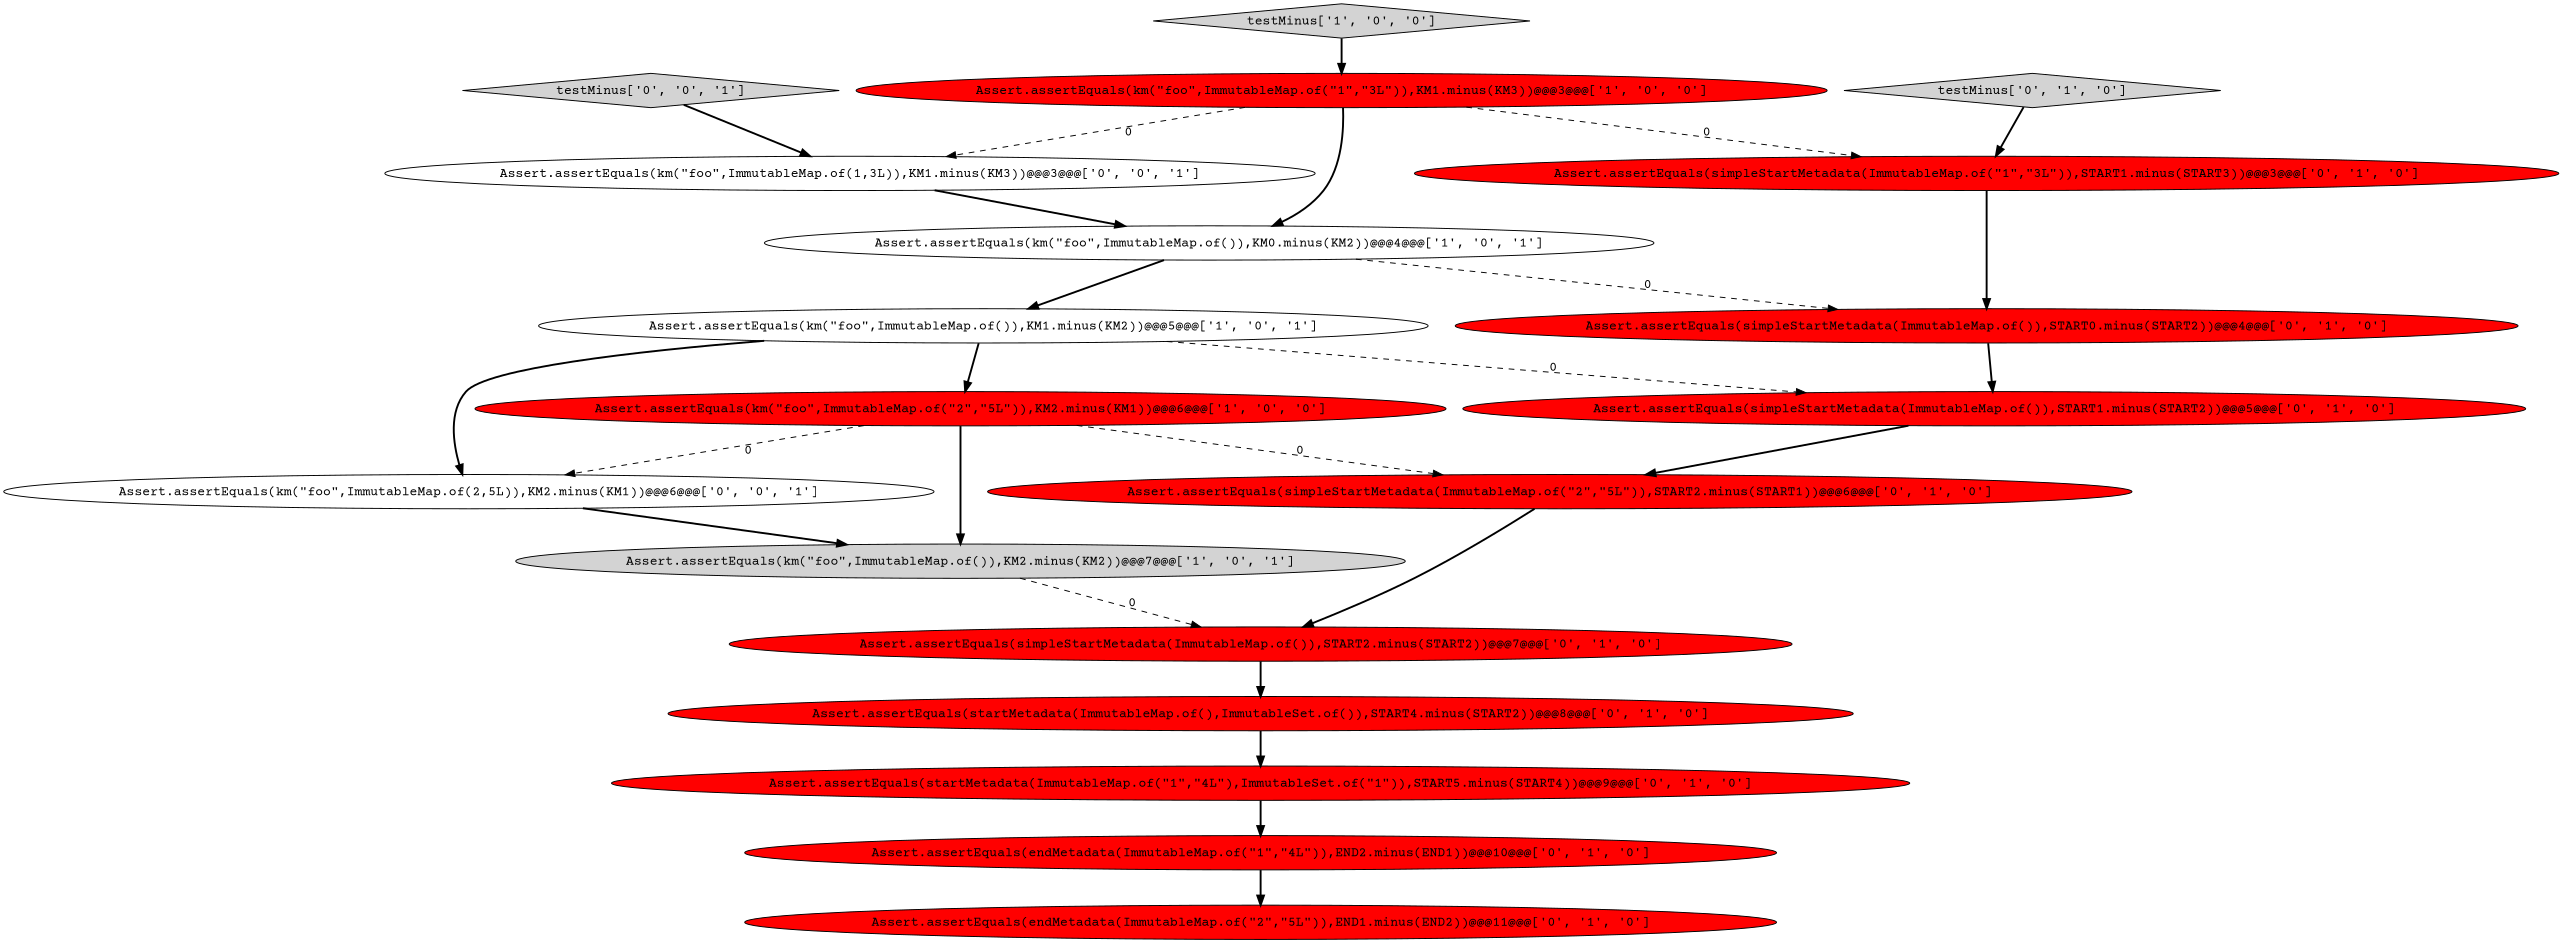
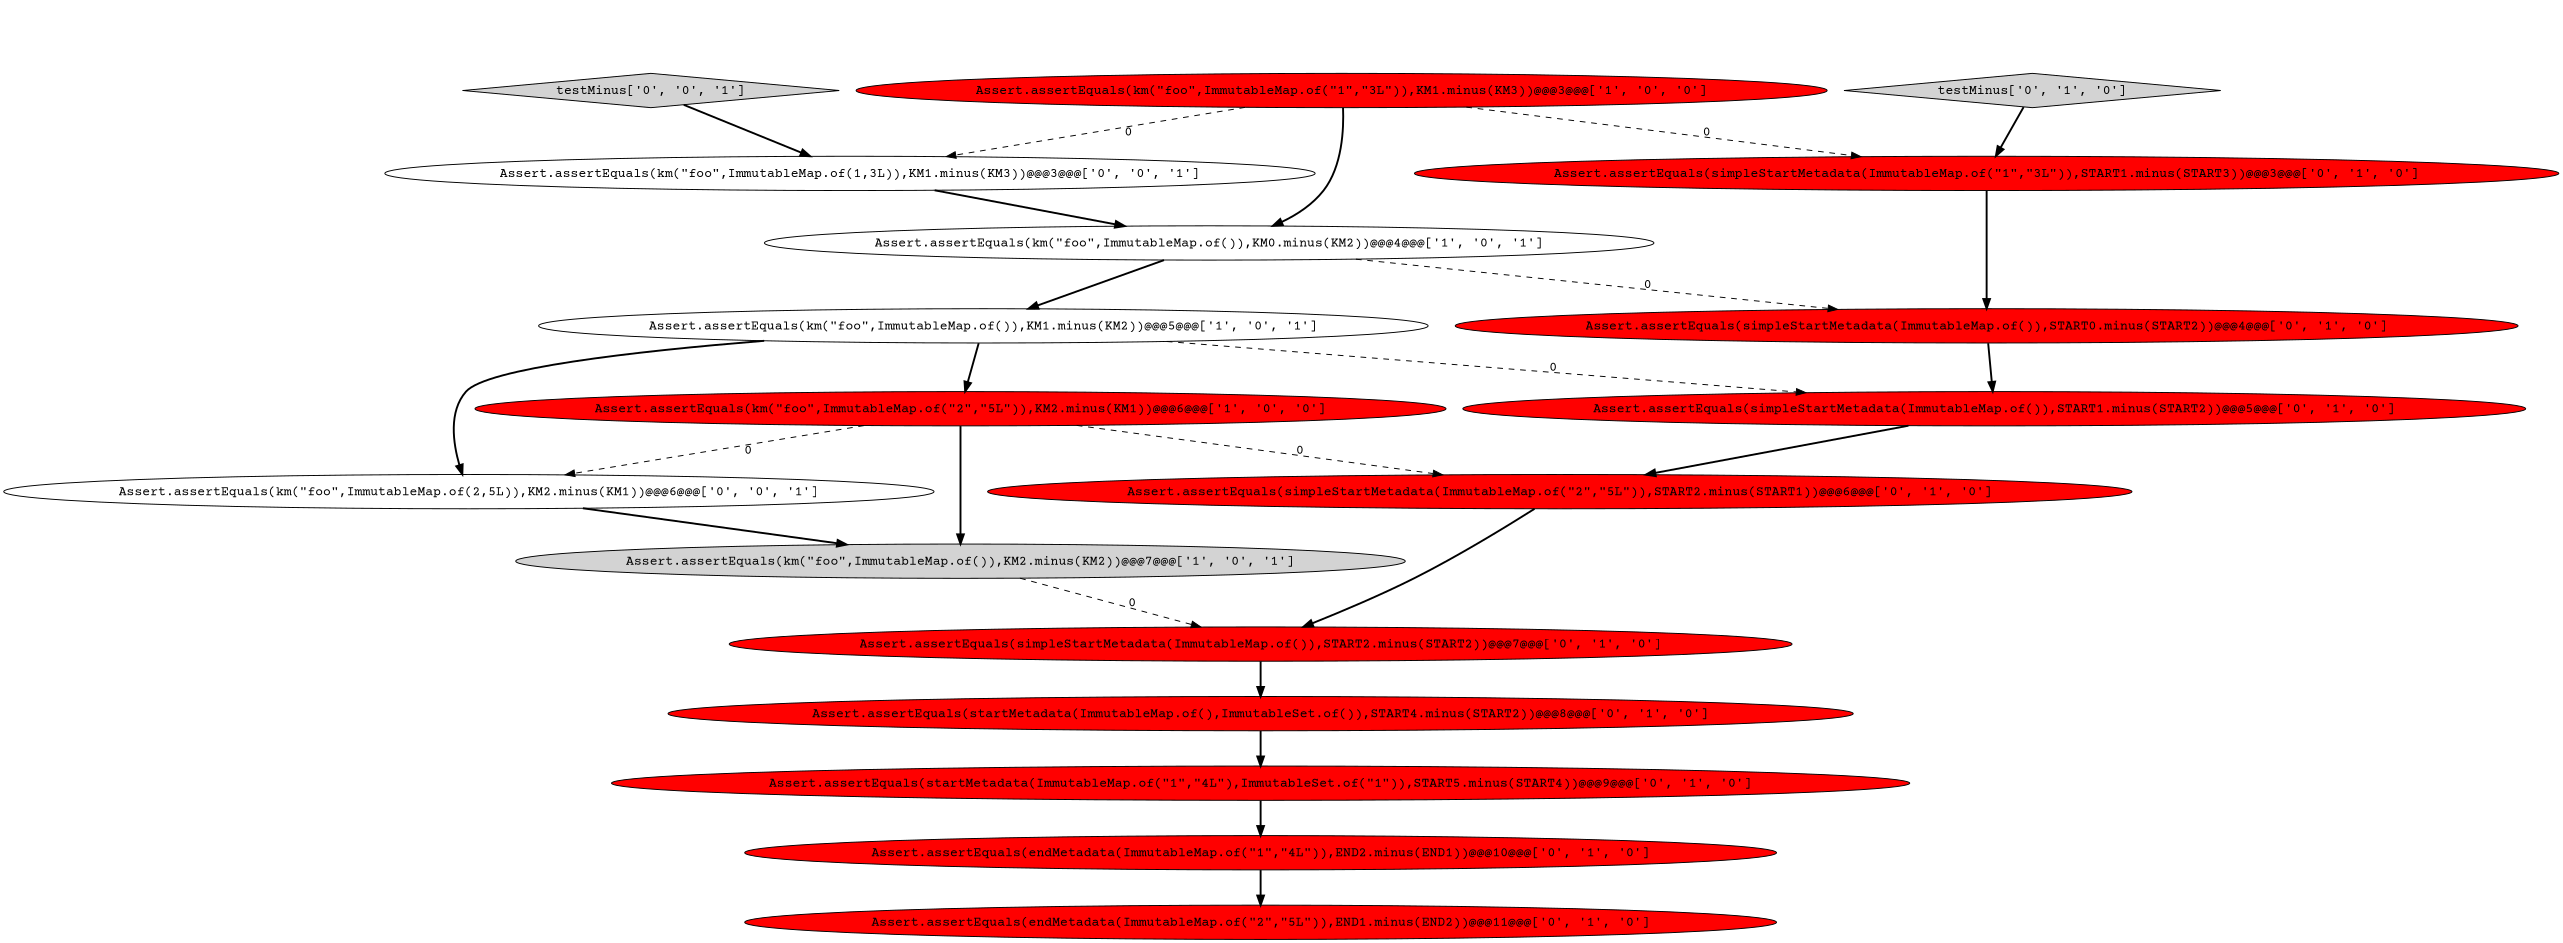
  digraph {
    fontname="Courier Prime"
    node [fillcolor=red shape=ellipse style=filled fontname="Courier Prime"]
    edge [style=bold fontname="Courier Prime"]
    n1 [fillcolor=white label="Assert.assertEquals(km(\"foo\",ImmutableMap.of(1,3L)),KM1.minus(KM3))@@@3@@@['0', '0', '1']"]
    n2 [fillcolor=white label="Assert.assertEquals(km(\"foo\",ImmutableMap.of()),KM0.minus(KM2))@@@4@@@['1', '0', '1']"]
    n3 [label="Assert.assertEquals(km(\"foo\",ImmutableMap.of(\"1\",\"3L\")),KM1.minus(KM3))@@@3@@@['1', '0', '0']"]
    n4 [label="Assert.assertEquals(simpleStartMetadata(ImmutableMap.of(\"1\",\"3L\")),START1.minus(START3))@@@3@@@['0', '1', '0']"]
    n5 [fillcolor=lightgray label="testMinus['0', '1', '0']" shape=diamond]
    n6 [fillcolor=white label="Assert.assertEquals(km(\"foo\",ImmutableMap.of(2,5L)),KM2.minus(KM1))@@@6@@@['0', '0', '1']"]
    n7 [fillcolor=lightgray label="Assert.assertEquals(km(\"foo\",ImmutableMap.of()),KM2.minus(KM2))@@@7@@@['1', '0', '1']"]
-   n8 [fillcolor=lightgray label="testMinus['1', '0', '0']" shape=diamond]
    n9 [label="Assert.assertEquals(startMetadata(ImmutableMap.of(\"1\",\"4L\"),ImmutableSet.of(\"1\")),START5.minus(START4))@@@9@@@['0', '1', '0']"]
    n10 [label="Assert.assertEquals(endMetadata(ImmutableMap.of(\"1\",\"4L\")),END2.minus(END1))@@@10@@@['0', '1', '0']"]
    n11 [label="Assert.assertEquals(endMetadata(ImmutableMap.of(\"2\",\"5L\")),END1.minus(END2))@@@11@@@['0', '1', '0']"]
    n12 [label="Assert.assertEquals(simpleStartMetadata(ImmutableMap.of()),START1.minus(START2))@@@5@@@['0', '1', '0']"]
    n13 [label="Assert.assertEquals(simpleStartMetadata(ImmutableMap.of(\"2\",\"5L\")),START2.minus(START1))@@@6@@@['0', '1', '0']"]
    n14 [label="Assert.assertEquals(startMetadata(ImmutableMap.of(),ImmutableSet.of()),START4.minus(START2))@@@8@@@['0', '1', '0']"]
    n15 [fillcolor=lightgray label="testMinus['0', '0', '1']" shape=diamond]
    n16 [label="Assert.assertEquals(simpleStartMetadata(ImmutableMap.of()),START0.minus(START2))@@@4@@@['0', '1', '0']"]
    n17 [fillcolor=white label="Assert.assertEquals(km(\"foo\",ImmutableMap.of()),KM1.minus(KM2))@@@5@@@['1', '0', '1']"]
    n18 [label="Assert.assertEquals(simpleStartMetadata(ImmutableMap.of()),START2.minus(START2))@@@7@@@['0', '1', '0']"]
    n19 [label="Assert.assertEquals(km(\"foo\",ImmutableMap.of(\"2\",\"5L\")),KM2.minus(KM1))@@@6@@@['1', '0', '0']"]
    n1 -> n2
    n2 -> n16 [label=0 style=dashed]
    n2 -> n17
    n3 -> n1 [label=0 style=dashed]
    n3 -> n2
    n3 -> n4 [label=0 style=dashed]
    n4 -> n16
    n5 -> n4
    n6 -> n7
    n7 -> n18 [label=0 style=dashed]
-   n8 -> n3
    n9 -> n10
    n10 -> n11
    n12 -> n13
    n13 -> n18
    n14 -> n9
    n15 -> n1
    n16 -> n12
    n17 -> n6
    n17 -> n12 [label=0 style=dashed]
    n17 -> n19
    n18 -> n14
    n19 -> n6 [label=0 style=dashed]
    n19 -> n7
    n19 -> n13 [label=0 style=dashed]
  }
